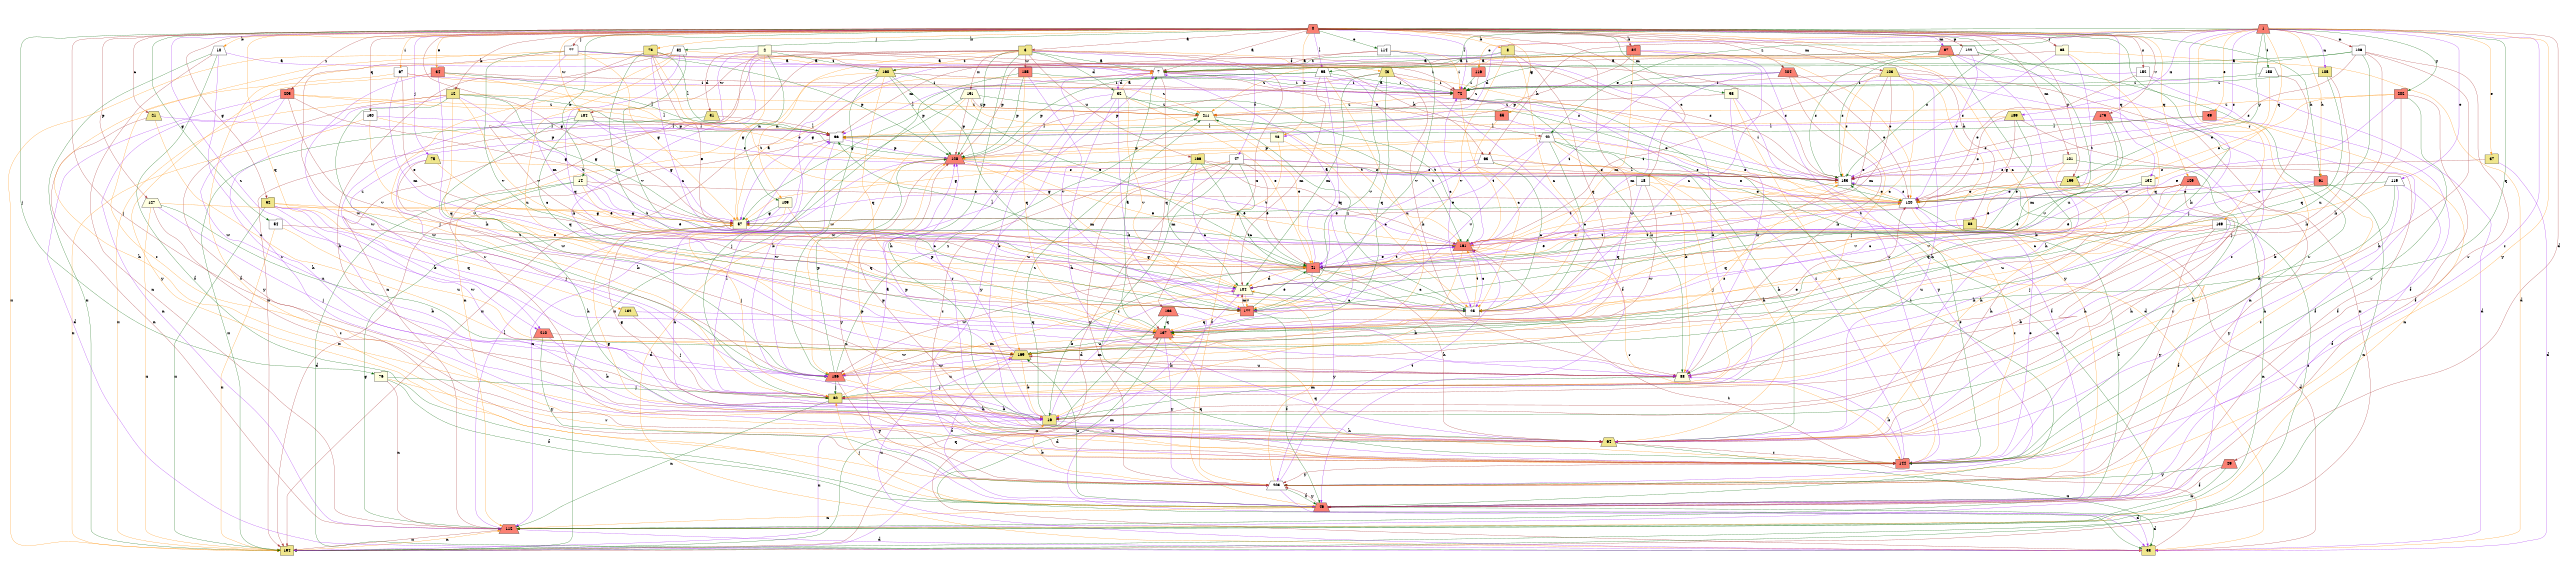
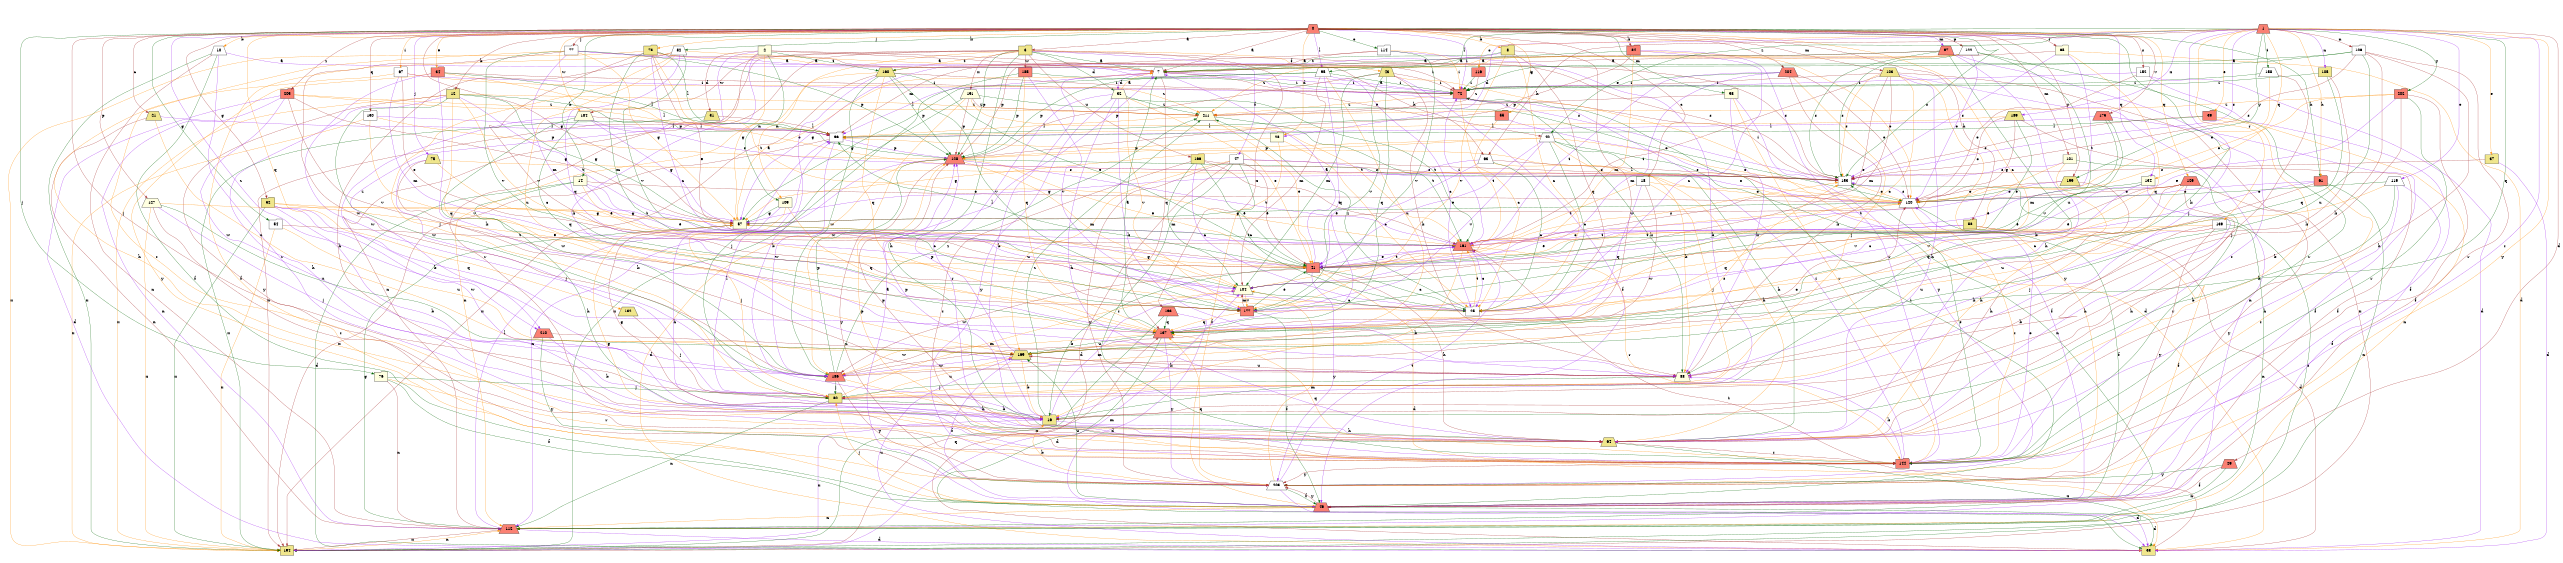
  strict digraph {
    node [fillcolor=salmon shape=folder style=filled]
    edge [color=darkorange]
    0 [shape=trapezium]
    3 [fillcolor=khaki]
    7 [fillcolor=white shape=trapezium]
    8 [fillcolor=khaki]
    10 [fillcolor=white shape=trapezium]
    12 [fillcolor=khaki]
    14 [fillcolor=lightyellow]
    18 [fillcolor=white]
    21 [fillcolor=khaki shape=trapezium]
    25 [fillcolor=white]
    28 [fillcolor=lightyellow]
    34
    52 [fillcolor=khaki]
    54 [fillcolor=white]
    55
    57 [fillcolor=lightyellow]
    58 [fillcolor=khaki]
    61
    65 [fillcolor=lightyellow]
    67 [fillcolor=white]
    72
    73 [fillcolor=khaki]
    75 [fillcolor=khaki shape=trapezium]
    76 [fillcolor=lightyellow]
    77 [fillcolor=white]
    80 [fillcolor=khaki]
    82 [fillcolor=white shape=trapezium]
    84
    88 [fillcolor=lightyellow shape=trapezium]
    95 [fillcolor=white shape=trapezium]
    97 [shape=trapezium]
    98 [fillcolor=lightyellow]
    101 [fillcolor=lightyellow]
    103 [fillcolor=khaki shape=trapezium]
    114 [fillcolor=white]
    122 [fillcolor=white shape=trapezium]
    127 [fillcolor=lightyellow shape=trapezium]
    129 [shape=trapezium]
    130 [fillcolor=white]
    132 [fillcolor=khaki shape=trapezium]
    134 [fillcolor=lightyellow]
    152 [fillcolor=white]
    153 [fillcolor=white]
    175 [shape=trapezium]
    184 [fillcolor=lightyellow shape=trapezium]
    199 [fillcolor=khaki shape=trapezium]
    204 [shape=trapezium]
    205
    210 [shape=trapezium]
    109 [fillcolor=lightyellow]
    160 [fillcolor=khaki shape=trapezium]
    32 [fillcolor=lightyellow shape=trapezium]
    43 [fillcolor=khaki shape=trapezium]
    47 [fillcolor=white]
    64 [fillcolor=khaki shape=trapezium]
    112 [shape=trapezium]
    128 [shape=trapezium]
    166 [fillcolor=khaki]
    185
    191 [fillcolor=lightyellow shape=trapezium]
    193 [shape=trapezium]
    194 [fillcolor=khaki]
    40 [fillcolor=white shape=trapezium]
    137 [shape=trapezium]
    16 [fillcolor=khaki]
    96 [fillcolor=white]
    177
    186 [shape=trapezium]
    144
    49 [shape=trapezium]
    203 [fillcolor=white shape=trapezium]
    161 [shape=trapezium]
    211 [fillcolor=lightyellow shape=trapezium]
    33 [fillcolor=khaki]
    41
    120 [fillcolor=white shape=trapezium]
    169 [fillcolor=khaki shape=trapezium]
    104 [fillcolor=lightyellow shape=trapezium]
    1 [shape=trapezium]
    29 [shape=trapezium]
    37 [fillcolor=khaki]
    39
    63 [fillcolor=white shape=trapezium]
    105 [fillcolor=khaki]
    106 [fillcolor=white]
    116
    119 [fillcolor=white shape=trapezium]
    139 [fillcolor=white]
    158 [fillcolor=white shape=trapezium]
    189 [fillcolor=khaki shape=trapezium]
    202
    2 [fillcolor=lightyellow]
    31 [fillcolor=khaki shape=trapezium]
    0 -> 3 [color=brown label=a]
    0 -> 7 [color=brown label=a]
    0 -> 8 [label=b]
    0 -> 10 [label=b]
    0 -> 12 [color=brown label=b]
    0 -> 14 [color=darkgreen label=b]
    0 -> 18 [color=brown label=c]
    0 -> 21 [color=brown label=c]
    0 -> 25 [label=c]
    0 -> 28 [label=d]
    0 -> 34 [label=e]
    0 -> 52 [color=brown label=g]
    0 -> 54 [color=darkgreen label=g]
    0 -> 55 [label=g]
    0 -> 57 [color=brown label=g]
    0 -> 58 [color=brown label=h]
    0 -> 61 [color=darkgreen label=h]
    0 -> 65 [color=brown label=i]
    0 -> 67 [label=i]
    0 -> 72 [color=purple label=i]
    0 -> 73 [label=j]
    0 -> 75 [color=purple label=j]
    0 -> 76 [color=darkgreen label=j]
    0 -> 77 [color=brown label=j]
    0 -> 80 [color=brown label=j]
    0 -> 82 [color=darkgreen label=k]
    0 -> 84 [color=brown label=k]
    0 -> 88 [color=darkgreen label=k]
    0 -> 95 [color=purple label=l]
    0 -> 97 [color=purple label=m]
    0 -> 98 [color=darkgreen label=m]
    0 -> 101 [color=brown label=m]
    0 -> 103 [color=brown label=m]
    0 -> 114 [color=darkgreen label=o]
    0 -> 122 [color=brown label=p]
    0 -> 127 [color=brown label=p]
    0 -> 129 [label=q]
    0 -> 130 [color=brown label=q]
    0 -> 132 [label=q]
    0 -> 134 [color=purple label=q]
    0 -> 152 [color=brown label=s]
    0 -> 153 [color=darkgreen label=s]
    0 -> 175 [color=brown label=v]
    0 -> 184 [label=w]
    0 -> 199 [color=brown label=y]
    0 -> 204 [color=brown label=z]
    0 -> 205 [color=brown label=z]
    0 -> 210 [color=purple label=z]
    3 -> 7 [color=darkgreen label=a]
    3 -> 153 [color=brown label=s]
    3 -> 184 [color=brown label=w]
    3 -> 109 [label=n]
    3 -> 160 [label=t]
    3 -> 32 [color=darkgreen label=d]
    3 -> 43 [label=f]
    3 -> 47 [color=purple label=f]
    3 -> 64 [color=darkgreen label=h]
    3 -> 112 [color=brown label=n]
    3 -> 128 [color=darkgreen label=p]
    3 -> 166 [color=brown label=u]
    3 -> 185 [color=brown label=w]
    3 -> 191 [color=brown label=x]
    3 -> 193 [color=brown label=x]
    3 -> 194 [color=brown label=x]
    7 -> 72 [color=purple label=i]
    7 -> 32 [color=purple label=d]
    7 -> 40 [color=brown label=e]
    7 -> 137 [color=brown label=q]
    7 -> 16 [color=purple label=b]
    7 -> 96 [color=purple label=l]
    8 -> 25 [label=c]
    8 -> 57 [color=purple label=g]
    8 -> 160 [color=darkgreen label=t]
    8 -> 137 [color=brown label=q]
    8 -> 177 [label=v]
    8 -> 186 [color=brown label=w]
    10 -> 7 [color=purple label=a]
    10 -> 112 [color=brown label=n]
    10 -> 194 [color=darkgreen label=x]
    10 -> 144 [color=purple label=r]
    10 -> 49 [color=darkgreen label=f]
    12 -> 25 [label=c]
    12 -> 57 [color=darkgreen label=g]
    12 -> 64 [color=purple label=h]
    12 -> 128 [color=darkgreen label=p]
    12 -> 194 [label=x]
    12 -> 137 [label=q]
    12 -> 186 [color=darkgreen label=w]
    12 -> 203 [color=brown label=y]
    12 -> 161 [color=purple label=t]
    12 -> 211 [label=z]
    14 -> 25 [label=c]
    14 -> 64 [color=darkgreen label=h]
    14 -> 161 [color=purple label=t]
    14 -> 33 [color=darkgreen label=d]
    14 -> 41 [color=purple label=e]
    14 -> 120 [color=brown label=o]
    18 -> 80 [label=j]
    18 -> 137 [color=purple label=q]
    18 -> 186 [color=brown label=w]
    18 -> 161 [label=t]
    18 -> 120 [label=o]
    21 -> 112 [color=brown label=n]
    21 -> 96 [color=purple label=l]
    21 -> 169 [label=u]
    25 -> 161 [label=t]
    25 -> 211 [color=darkgreen label=z]
    28 -> 25 [label=c]
    28 -> 128 [label=p]
    28 -> 49 [label=f]
    34 -> 72 [color=brown label=i]
    34 -> 88 [color=purple label=k]
    34 -> 96 [color=darkgreen label=l]
    34 -> 186 [color=purple label=w]
    34 -> 203 [label=y]
    34 -> 120 [label=o]
    52 -> 57 [label=g]
    52 -> 194 [color=darkgreen label=x]
    52 -> 137 [color=purple label=q]
    52 -> 16 [color=purple label=b]
    52 -> 186 [color=purple label=w]
    52 -> 41 [label=e]
    54 -> 194 [label=x]
    54 -> 161 [color=brown label=t]
    54 -> 169 [label=u]
    55 -> 96 [color=darkgreen label=l]
    55 -> 49 [color=purple label=f]
    55 -> 161 [label=t]
    57 -> 7 [label=a]
    57 -> 161 [color=darkgreen label=t]
    58 -> 49 [label=f]
    58 -> 161 [color=purple label=t]
    58 -> 33 [color=brown label=d]
    58 -> 41 [color=purple label=e]
    61 -> 112 [color=darkgreen label=n]
    61 -> 177 [color=purple label=v]
    61 -> 144 [label=r]
    61 -> 120 [color=purple label=o]
    61 -> 169 [color=brown label=u]
    65 -> 7 [color=brown label=a]
    65 -> 153 [color=purple label=s]
    65 -> 137 [label=q]
    65 -> 161 [color=purple label=t]
    65 -> 33 [label=d]
    67 -> 72 [color=purple label=i]
    67 -> 64 [label=h]
    67 -> 211 [label=z]
    67 -> 41 [color=brown label=e]
    67 -> 104 [color=purple label=m]
    72 -> 7 [color=purple label=a]
    72 -> 25 [label=c]
    72 -> 88 [color=darkgreen label=k]
    72 -> 211 [label=z]
    73 -> 7 [label=a]
    73 -> 25 [color=purple label=c]
    73 -> 153 [color=brown label=s]
    73 -> 194 [label=x]
    73 -> 96 [color=darkgreen label=l]
    73 -> 177 [color=brown label=v]
    73 -> 161 [label=t]
    73 -> 41 [color=brown label=e]
    73 -> 104 [color=darkgreen label=m]
    75 -> 80 [color=purple label=j]
    75 -> 88 [color=brown label=k]
    75 -> 153 [label=s]
    75 -> 41 [label=e]
    76 -> 80 [color=darkgreen label=j]
    76 -> 112 [color=brown label=n]
    76 -> 144 [label=r]
    76 -> 49 [color=darkgreen label=f]
    77 -> 7 [color=purple label=a]
    77 -> 57 [label=g]
    77 -> 153 [color=purple label=s]
    77 -> 128 [color=darkgreen label=p]
    77 -> 177 [color=darkgreen label=v]
    77 -> 186 [color=brown label=w]
    77 -> 144 [label=r]
    77 -> 104 [color=purple label=m]
    80 -> 112 [color=darkgreen label=n]
    80 -> 16 [color=darkgreen label=b]
    80 -> 169 [label=u]
    80 -> 104 [label=m]
    82 -> 7 [label=a]
    82 -> 80 [label=j]
    82 -> 64 [color=brown label=h]
    82 -> 137 [color=purple label=q]
    82 -> 177 [color=darkgreen label=v]
    82 -> 49 [label=f]
    82 -> 169 [label=u]
    84 -> 7 [color=darkgreen label=a]
    84 -> 25 [color=purple label=c]
    84 -> 128 [color=brown label=p]
    84 -> 144 [color=purple label=r]
    84 -> 120 [label=o]
    84 -> 104 [label=m]
    88 -> 80 [color=darkgreen label=j]
    88 -> 169 [color=brown label=u]
    95 -> 25 [color=purple label=c]
    95 -> 57 [color=darkgreen label=g]
    95 -> 72 [color=darkgreen label=i]
    95 -> 128 [color=darkgreen label=p]
    95 -> 137 [color=purple label=q]
    95 -> 169 [label=u]
    95 -> 104 [color=brown label=m]
    97 -> 7 [color=darkgreen label=a]
    97 -> 153 [color=darkgreen label=s]
    97 -> 64 [color=purple label=h]
    97 -> 16 [color=darkgreen label=b]
    97 -> 96 [color=brown label=m]
    97 -> 144 [color=purple label=r]
    98 -> 88 [color=purple label=k]
    98 -> 144 [label=r]
    98 -> 203 [color=purple label=y]
    98 -> 211 [color=brown label=z]
    101 -> 153 [color=purple label=s]
    101 -> 64 [label=h]
    101 -> 144 [color=darkgreen label=r]
    101 -> 41 [label=e]
    103 -> 25 [label=c]
    103 -> 72 [color=brown label=i]
    103 -> 153 [label=s]
    103 -> 64 [color=purple label=h]
    103 -> 112 [color=purple label=n]
    103 -> 194 [color=brown label=x]
    103 -> 203 [label=y]
    103 -> 161 [color=brown label=t]
    103 -> 41 [color=brown label=e]
    103 -> 104 [color=brown label=m]
    114 -> 7 [color=brown label=a]
    114 -> 72 [label=i]
    114 -> 128 [color=brown label=p]
    114 -> 16 [color=purple label=b]
    114 -> 177 [color=darkgreen label=v]
    122 -> 7 [label=a]
    122 -> 153 [color=darkgreen label=s]
    122 -> 144 [color=darkgreen label=r]
    122 -> 211 [label=z]
    122 -> 120 [color=purple label=o]
    122 -> 169 [color=darkgreen label=u]
    127 -> 57 [label=g]
    127 -> 80 [color=purple label=j]
    127 -> 194 [label=x]
    127 -> 144 [color=brown label=r]
    127 -> 169 [color=darkgreen label=u]
    129 -> 80 [label=j]
    129 -> 64 [color=brown label=h]
    129 -> 137 [color=brown label=q]
    129 -> 177 [label=v]
    129 -> 203 [color=brown label=y]
    129 -> 41 [color=brown label=e]
    129 -> 120 [color=brown label=o]
    130 -> 128 [label=p]
    130 -> 194 [label=x]
    130 -> 96 [color=purple label=l]
    130 -> 177 [label=v]
    132 -> 80 [color=brown label=j]
-   132 -> 137 [color=purple label=q]
    134 -> 25 [color=purple label=c]
    134 -> 64 [color=purple label=h]
    134 -> 41 [color=darkgreen label=e]
    134 -> 120 [color=darkgreen label=o]
    152 -> 72 [color=purple label=i]
    152 -> 49 [color=purple label=f]
    152 -> 33 [color=purple label=d]
    152 -> 120 [color=brown label=o]
    153 -> 72 [color=brown label=i]
    153 -> 120 [label=o]
    175 -> 96 [color=purple label=l]
    175 -> 177 [color=darkgreen label=v]
    175 -> 49 [color=purple label=f]
    175 -> 104 [color=darkgreen label=m]
    184 -> 57 [color=purple label=g]
    184 -> 153 [color=purple label=s]
    184 -> 137 [color=darkgreen label=q]
    184 -> 16 [color=purple label=b]
    184 -> 96 [color=brown label=l]
    184 -> 186 [color=darkgreen label=w]
    199 -> 64 [color=brown label=h]
    199 -> 161 [color=purple label=t]
    199 -> 120 [color=brown label=o]
    204 -> 72 [color=darkgreen label=i]
    204 -> 80 [label=j]
    204 -> 88 [color=brown label=k]
    204 -> 161 [color=purple label=t]
    204 -> 120 [color=brown label=o]
    204 -> 104 [color=purple label=m]
    205 -> 57 [color=brown label=g]
    205 -> 112 [color=purple label=n]
    205 -> 96 [label=l]
    205 -> 177 [color=brown label=v]
    205 -> 186 [color=purple label=w]
    205 -> 211 [label=z]
    205 -> 33 [color=purple label=d]
    210 -> 16 [color=purple label=b]
    210 -> 203 [color=darkgreen label=y]
    210 -> 169 [color=brown label=u]
    109 -> 57 [color=darkgreen label=g]
    109 -> 80 [label=j]
    109 -> 64 [color=purple label=h]
    109 -> 137 [label=q]
    160 -> 72 [color=brown label=i]
    160 -> 112 [label=n]
    160 -> 128 [color=darkgreen label=p]
    160 -> 194 [color=brown label=x]
    160 -> 137 [label=q]
    160 -> 16 [color=purple label=b]
    160 -> 177 [color=darkgreen label=v]
    160 -> 186 [color=darkgreen label=w]
    160 -> 41 [color=darkgreen label=e]
    32 -> 7 [label=a]
    32 -> 88 [color=purple label=k]
    32 -> 64 [color=purple label=h]
    32 -> 177 [label=v]
    32 -> 144 [color=purple label=r]
    32 -> 203 [color=purple label=y]
    32 -> 161 [color=darkgreen label=t]
    32 -> 211 [color=darkgreen label=z]
    32 -> 41 [label=e]
    43 -> 72 [color=brown label=i]
    43 -> 88 [color=brown label=k]
    43 -> 128 [color=brown label=p]
    43 -> 137 [color=darkgreen label=q]
    43 -> 177 [color=darkgreen label=v]
    43 -> 49 [color=purple label=f]
    43 -> 33 [label=d]
    43 -> 104 [color=darkgreen label=m]
    47 -> 25 [color=darkgreen label=c]
    47 -> 153 [color=brown label=s]
    47 -> 144 [color=darkgreen label=r]
    47 -> 203 [color=brown label=y]
    47 -> 33 [color=brown label=d]
    47 -> 41 [color=brown label=e]
    47 -> 120 [color=purple label=o]
    47 -> 169 [label=u]
    64 -> 128 [color=brown label=p]
    64 -> 194 [color=darkgreen label=x]
    64 -> 144 [color=brown label=r]
    112 -> 57 [color=darkgreen label=g]
    112 -> 194 [color=brown label=x]
    112 -> 96 [color=purple label=l]
    112 -> 33 [color=purple label=d]
    128 -> 153 [color=darkgreen label=s]
    128 -> 112 [color=purple label=n]
    128 -> 203 [color=brown label=y]
    128 -> 161 [color=purple label=t]
    128 -> 33 [label=d]
    128 -> 41 [label=e]
    128 -> 104 [label=m]
    166 -> 25 [color=purple label=c]
    166 -> 153 [color=brown label=s]
    166 -> 144 [color=brown label=r]
    166 -> 161 [color=brown label=t]
    166 -> 41 [color=darkgreen label=e]
    166 -> 104 [color=darkgreen label=m]
    185 -> 72 [color=darkgreen label=i]
    185 -> 128 [color=darkgreen label=p]
    185 -> 194 [color=darkgreen label=x]
    185 -> 137 [label=q]
    185 -> 177 [color=purple label=v]
    191 -> 80 [color=darkgreen label=j]
    191 -> 128 [color=brown label=p]
    191 -> 186 [label=w]
    191 -> 161 [label=t]
    191 -> 211 [color=brown label=z]
    191 -> 120 [color=darkgreen label=o]
    193 -> 194 [color=darkgreen label=x]
    193 -> 137 [color=darkgreen label=q]
    193 -> 33 [color=purple label=d]
    194 -> 153 [color=darkgreen label=s]
    194 -> 112 [label=n]
    194 -> 137 [color=brown label=q]
    194 -> 104 [color=purple label=m]
    40 -> 25 [color=darkgreen label=c]
    40 -> 57 [label=g]
    40 -> 88 [label=k]
    40 -> 64 [color=darkgreen label=h]
    40 -> 112 [color=darkgreen label=n]
    40 -> 128 [label=p]
    40 -> 177 [color=purple label=v]
    40 -> 41 [color=purple label=e]
    40 -> 120 [label=o]
    137 -> 7 [color=darkgreen label=a]
    137 -> 186 [label=w]
    137 -> 203 [color=purple label=y]
    137 -> 33 [color=darkgreen label=d]
    137 -> 169 [color=darkgreen label=u]
    16 -> 57 [color=brown label=g]
    16 -> 64 [color=purple label=h]
    16 -> 128 [color=purple label=p]
    16 -> 194 [color=purple label=x]
    16 -> 96 [color=purple label=l]
    16 -> 211 [color=darkgreen label=z]
    16 -> 104 [color=purple label=m]
    96 -> 128 [color=purple label=p]
    96 -> 194 [color=brown label=x]
    96 -> 186 [color=purple label=w]
    177 -> 137 [label=q]
    177 -> 49 [color=darkgreen label=f]
    177 -> 41 [color=darkgreen label=e]
    177 -> 104 [color=brown label=m]
    186 -> 80 [color=darkgreen label=j]
    186 -> 153 [label=s]
    186 -> 64 [label=h]
    186 -> 128 [color=darkgreen label=p]
    186 -> 203 [color=brown label=y]
    186 -> 211 [color=darkgreen label=z]
    186 -> 120 [color=brown label=o]
    144 -> 57 [label=g]
    144 -> 72 [color=purple label=i]
    144 -> 88 [color=purple label=k]
    144 -> 153 [color=darkgreen label=s]
    144 -> 128 [label=p]
    144 -> 137 [label=q]
    144 -> 203 [color=brown label=y]
    144 -> 120 [color=purple label=o]
    49 -> 7 [color=purple label=a]
    49 -> 72 [color=darkgreen label=i]
    49 -> 80 [label=j]
    49 -> 112 [label=n]
    49 -> 203 [color=brown label=y]
    49 -> 33 [color=darkgreen label=d]
    49 -> 169 [color=darkgreen label=u]
    203 -> 137 [label=q]
    203 -> 16 [label=b]
    203 -> 49 [color=darkgreen label=f]
    203 -> 161 [color=purple label=t]
    203 -> 33 [color=purple label=d]
    203 -> 104 [label=m]
    161 -> 25 [color=purple label=c]
    161 -> 72 [color=purple label=i]
    161 -> 153 [label=s]
    161 -> 16 [label=b]
    161 -> 144 [label=r]
    161 -> 41 [color=purple label=e]
    211 -> 96 [label=l]
    211 -> 161 [color=darkgreen label=t]
    211 -> 41 [label=e]
    33 -> 161 [color=brown label=t]
    33 -> 169 [color=purple label=u]
    41 -> 7 [color=purple label=a]
    41 -> 25 [color=darkgreen label=c]
    41 -> 64 [color=brown label=h]
    41 -> 16 [color=darkgreen label=b]
    41 -> 96 [color=darkgreen label=l]
    41 -> 186 [color=brown label=w]
    41 -> 203 [color=purple label=y]
    41 -> 161 [color=purple label=t]
-   41 -> 104 [label=d]
+   41 -> 33 [label=d]
    41 -> 120 [label=o]
    120 -> 57 [color=darkgreen label=g]
    120 -> 153 [color=purple label=s]
    120 -> 137 [label=q]
    120 -> 96 [label=l]
    120 -> 144 [label=r]
    120 -> 49 [color=darkgreen label=f]
    169 -> 88 [color=brown label=k]
    169 -> 128 [color=purple label=p]
    169 -> 16 [label=b]
    169 -> 186 [color=purple label=w]
    169 -> 49 [color=purple label=f]
    104 -> 25 [color=darkgreen label=c]
    104 -> 57 [label=g]
    104 -> 177 [label=v]
    1 -> 28 [color=purple label=d]
    1 -> 61 [label=h]
    1 -> 80 [color=purple label=j]
    1 -> 95 [color=darkgreen label=l]
    1 -> 134 [label=q]
    1 -> 153 [color=purple label=s]
    1 -> 199 [color=darkgreen label=y]
    1 -> 40 [color=darkgreen label=e]
    1 -> 137 [color=darkgreen label=q]
    1 -> 144 [color=purple label=r]
    1 -> 203 [label=y]
    1 -> 29 [color=brown label=d]
    1 -> 37 [label=e]
    1 -> 39 [label=e]
    1 -> 63 [color=brown label=h]
    1 -> 105 [color=purple label=n]
    1 -> 106 [color=brown label=n]
    1 -> 116 [label=o]
    1 -> 119 [color=purple label=o]
    1 -> 139 [label=r]
    1 -> 158 [color=darkgreen label=t]
    1 -> 189 [color=purple label=x]
    1 -> 202 [color=darkgreen label=y]
    29 -> 112 [color=darkgreen label=n]
    29 -> 49 [color=brown label=f]
    29 -> 203 [color=darkgreen label=y]
    37 -> 153 [color=brown label=s]
    37 -> 33 [color=purple label=d]
    39 -> 153 [color=brown label=s]
    39 -> 64 [label=h]
    39 -> 112 [label=n]
    39 -> 96 [color=darkgreen label=l]
    63 -> 25 [color=darkgreen label=c]
    63 -> 57 [color=purple label=g]
    63 -> 153 [color=brown label=s]
    63 -> 64 [label=h]
    63 -> 41 [color=purple label=e]
    105 -> 72 [color=darkgreen label=i]
    105 -> 88 [color=brown label=k]
    105 -> 137 [color=darkgreen label=q]
    106 -> 7 [color=darkgreen label=a]
    106 -> 72 [color=darkgreen label=i]
    106 -> 88 [color=brown label=k]
    106 -> 153 [color=brown label=s]
    106 -> 64 [color=brown label=h]
    106 -> 144 [color=brown label=r]
    106 -> 169 [color=darkgreen label=u]
    116 -> 72 [color=darkgreen label=i]
    116 -> 211 [color=brown label=z]
    119 -> 25 [label=c]
    119 -> 64 [color=purple label=h]
    119 -> 16 [color=darkgreen label=b]
    119 -> 49 [color=purple label=f]
    119 -> 120 [color=darkgreen label=o]
    139 -> 88 [color=purple label=k]
    139 -> 112 [color=darkgreen label=n]
    139 -> 16 [color=brown label=b]
    139 -> 203 [color=brown label=y]
    139 -> 161 [label=t]
    139 -> 169 [label=u]
    158 -> 72 [color=darkgreen label=i]
    158 -> 80 [color=brown label=j]
    158 -> 120 [label=o]
    189 -> 57 [color=brown label=g]
    189 -> 96 [label=l]
    189 -> 49 [color=brown label=f]
    189 -> 41 [color=darkgreen label=e]
    189 -> 120 [color=brown label=o]
    202 -> 16 [color=brown label=b]
    202 -> 144 [color=darkgreen label=r]
    202 -> 49 [color=brown label=f]
    202 -> 211 [label=z]
    202 -> 41 [color=purple label=e]
    202 -> 120 [label=o]
    2 -> 57 [label=g]
    2 -> 72 [color=brown label=i]
    2 -> 88 [color=purple label=k]
    2 -> 210 [color=purple label=z]
    2 -> 109 [color=darkgreen label=n]
    2 -> 160 [color=darkgreen label=t]
    2 -> 144 [color=brown label=r]
    2 -> 63 [color=brown label=h]
    2 -> 31 [color=brown label=d]
    31 -> 194 [color=darkgreen label=x]
    31 -> 96 [color=brown label=l]
  }
